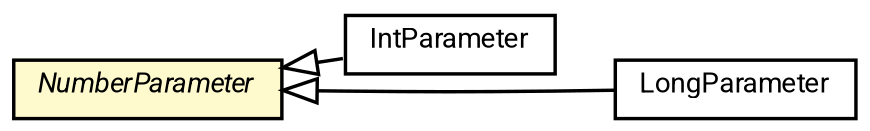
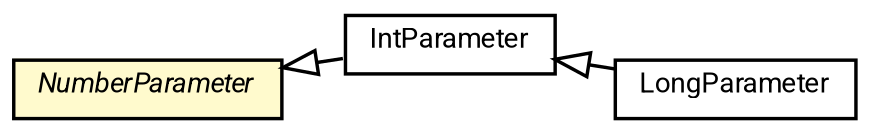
  digraph {
    nodesep=0.15
    rankdir=LR
    ranksep=0.25
    node [fontcolor=black fontname=Roboto fontsize=8 margin=0 shape=plaintext]
    edge [arrowtail=empty color=black dir=back fontname=Roboto fontsize=7 labelfontname=Roboto labelfontsize=7 weight=10]
    n1 [height=0 label=<<table title="de.lmu.ifi.dbs.elki.utilities.optionhandling.parameters.IntParameter" border="0" cellborder="1" cellspacing="0" cellpadding="2" href="IntParameter.html" target="_parent"> 		<tr><td><table border="0" cellspacing="0" cellpadding="1"> 		<tr><td align="center" balign="center"> <font face="Roboto">IntParameter</font> </td></tr> 		</table></td></tr> 		</table>> width=0]
    n2 [height=0 label=<<table title="de.lmu.ifi.dbs.elki.utilities.optionhandling.parameters.NumberParameter" border="0" cellborder="1" cellspacing="0" cellpadding="2" bgcolor="lemonChiffon" href="NumberParameter.html" target="_parent"> 		<tr><td><table border="0" cellspacing="0" cellpadding="1"> 		<tr><td align="center" balign="center"> <font face="Roboto"><i>NumberParameter</i></font> </td></tr> 		</table></td></tr> 		</table>> width=0]
    n3 [height=0 label=<<table title="de.lmu.ifi.dbs.elki.utilities.optionhandling.parameters.LongParameter" border="0" cellborder="1" cellspacing="0" cellpadding="2" href="LongParameter.html" target="_parent"> 		<tr><td><table border="0" cellspacing="0" cellpadding="1"> 		<tr><td align="center" balign="center"> <font face="Roboto">LongParameter</font> </td></tr> 		</table></td></tr> 		</table>> width=0]
    n2 -> n1
-   n2 -> n3
+   n1 -> n3
  }
